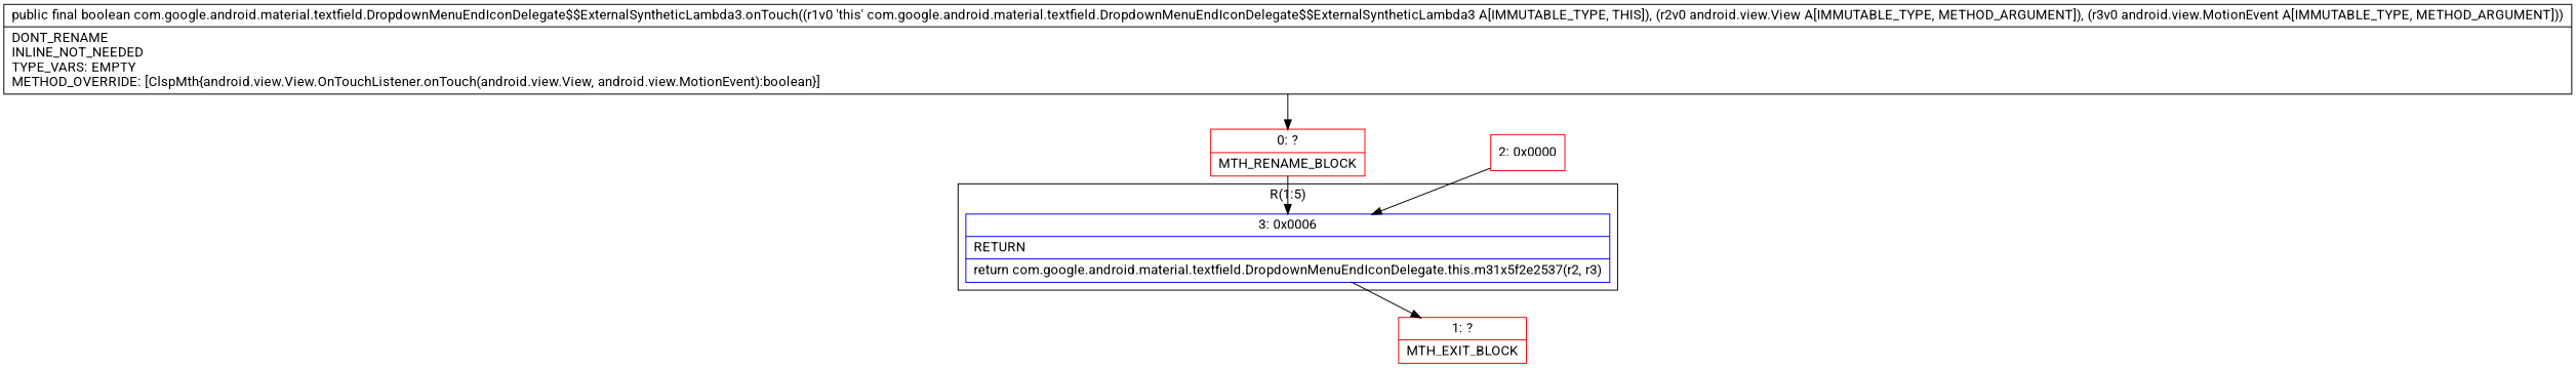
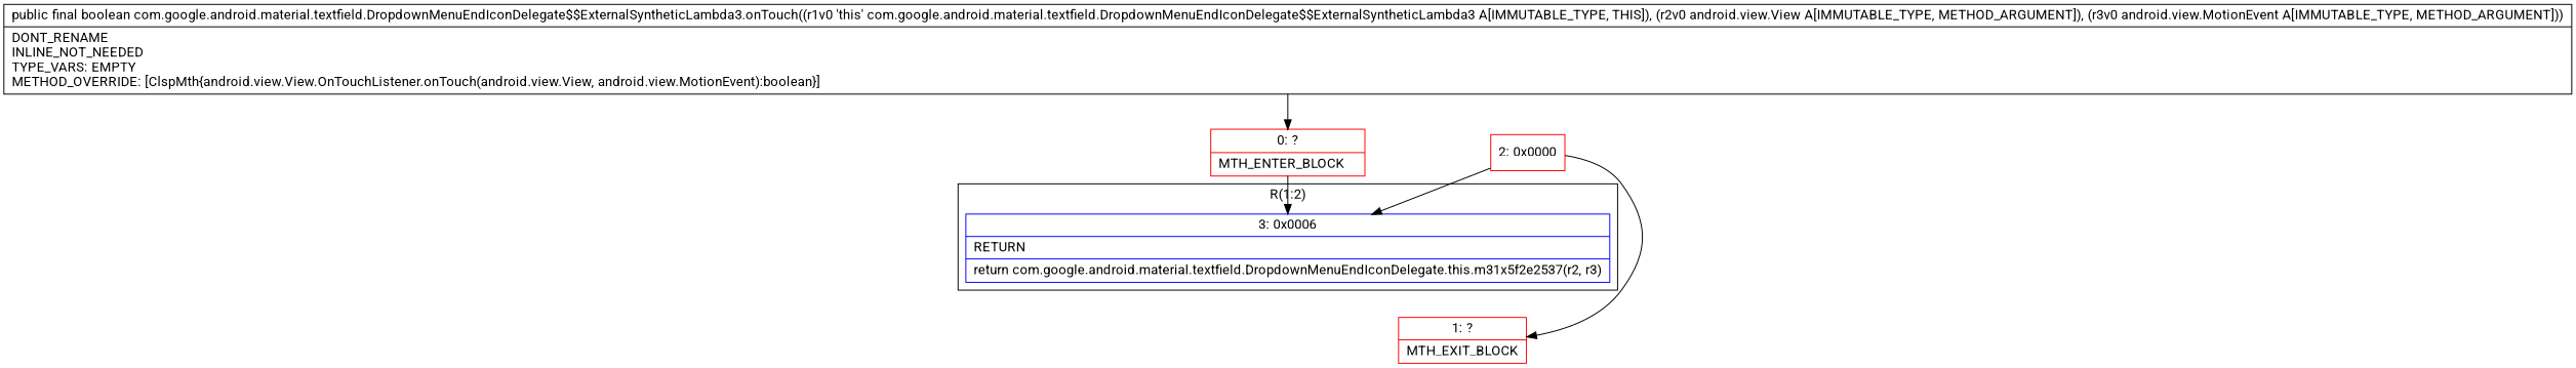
  digraph {
    fontname=Roboto
    node [color=red fontname=Roboto shape=record]
    edge [fontname=Roboto]
    n1 [color=blue label="{3\:\ 0x0006|RETURN\l|return com.google.android.material.textfield.DropdownMenuEndIconDelegate.this.m31x5f2e2537(r2, r3)\l}"]
    n2 [label="{1\:\ ?|MTH_EXIT_BLOCK\l}"]
-   n3 [label="{0\:\ ?|MTH_RENAME_BLOCK\l}"]
+   n3 [label="{0\:\ ?|MTH_ENTER_BLOCK\l}"]
    n4 [label="{2\:\ 0x0000}"]
    n5 [label="{public final boolean com.google.android.material.textfield.DropdownMenuEndIconDelegate$$ExternalSyntheticLambda3.onTouch((r1v0 'this' com.google.android.material.textfield.DropdownMenuEndIconDelegate$$ExternalSyntheticLambda3 A[IMMUTABLE_TYPE, THIS]), (r2v0 android.view.View A[IMMUTABLE_TYPE, METHOD_ARGUMENT]), (r3v0 android.view.MotionEvent A[IMMUTABLE_TYPE, METHOD_ARGUMENT]))  | DONT_RENAME\lINLINE_NOT_NEEDED\lTYPE_VARS: EMPTY\lMETHOD_OVERRIDE: [ClspMth\{android.view.View.OnTouchListener.onTouch(android.view.View, android.view.MotionEvent):boolean\}]\l}" color=""]
    subgraph cluster_1 {
-     label="R(1:5)"
+     label="R(1:2)"
      n1
    }
-   n1 -> n2
+   n4 -> n2
    n3 -> n1
    n4 -> n1
    n5 -> n3
  }
